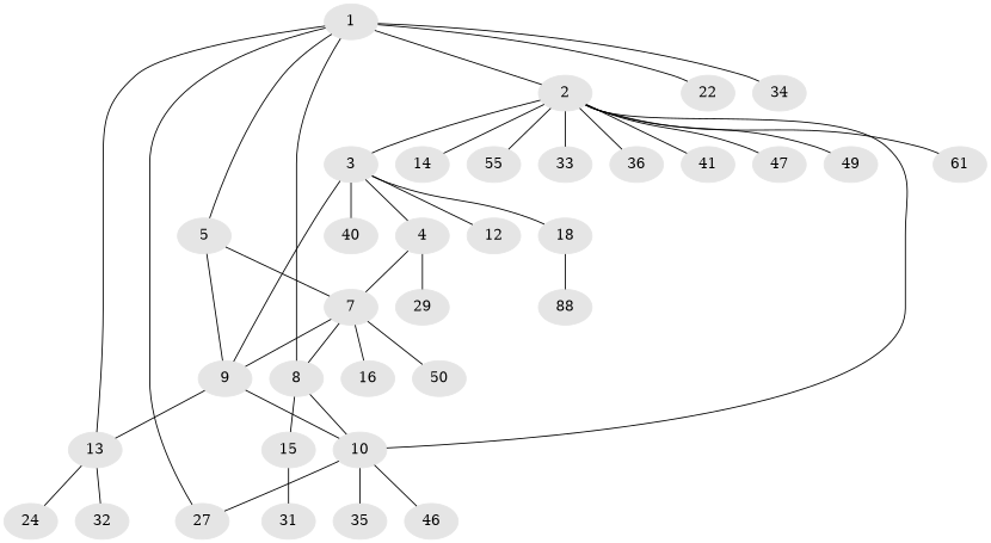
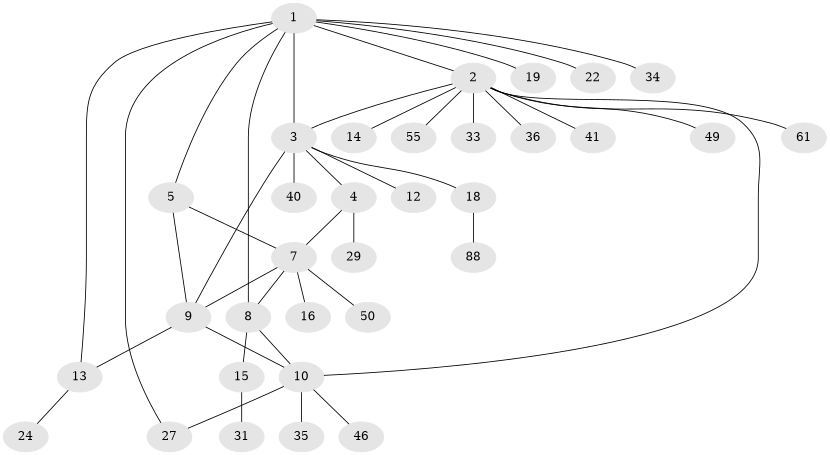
  graph {
    node [color=gray90 style=filled]
    1 [super="+6"]
    2 [super="+48"]
    3 [super="+44"]
    5
    8 [super="+26"]
    13 [super="+39"]
+   19
    22 [super="+30"]
    27
    34
    10 [super="+38"]
    n12 [label=61]
    14 [super="+37"]
    n14 [label=55 super="+45"]
    33
    36
    41
-   47
    49
    4 [super="+23"]
    9 [super="+17"]
    12
    18 [super="+20"]
    40
    7 [super="+42"]
    15 [super="+43"]
    24
-   32
    35
    46
    29
    n32 [label=88]
    16 [super="+21"]
    50
    31
    1 -- 2
+   1 -- 3
    1 -- 5
    1 -- 8
    1 -- 13
+   1 -- 19
    1 -- 22
    1 -- 27
    1 -- 34
    2 -- 3
    2 -- 10 [weight=2]
    2 -- n12
    2 -- 14
    2 -- n14
    2 -- 33
    2 -- 36
    2 -- 41
-   2 -- 47
    2 -- 49
    3 -- 4
    3 -- 9
    3 -- 12
    3 -- 18
    3 -- 40
    5 -- 9
    5 -- 7
    8 -- 10
    8 -- 15
    13 -- 24
-   13 -- 32
    10 -- 27
    10 -- 35
    10 -- 46
    4 -- 7
    4 -- 29
    9 -- 13
    9 -- 10
    18 -- n32
    7 -- 8
    7 -- 9
    7 -- 16
    7 -- 50
    15 -- 31
  }
